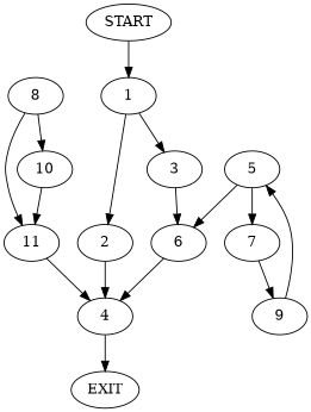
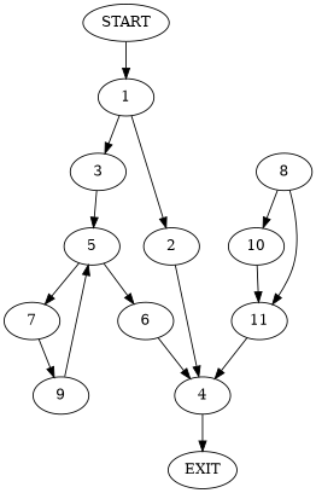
  digraph {
    n1 [label=START]
    1
    2
    3
    n5 [label=EXIT]
    4
    5
    6
    7
    9
    8
    10
    11
    n1 -> 1
    1 -> 2
    1 -> 3
    2 -> 4
-   3 -> 6
+   3 -> 5
    4 -> n5
    5 -> 6
    5 -> 7
    6 -> 4
    7 -> 9
    9 -> 5
    8 -> 10
    8 -> 11
    10 -> 11
    11 -> 4
  }
